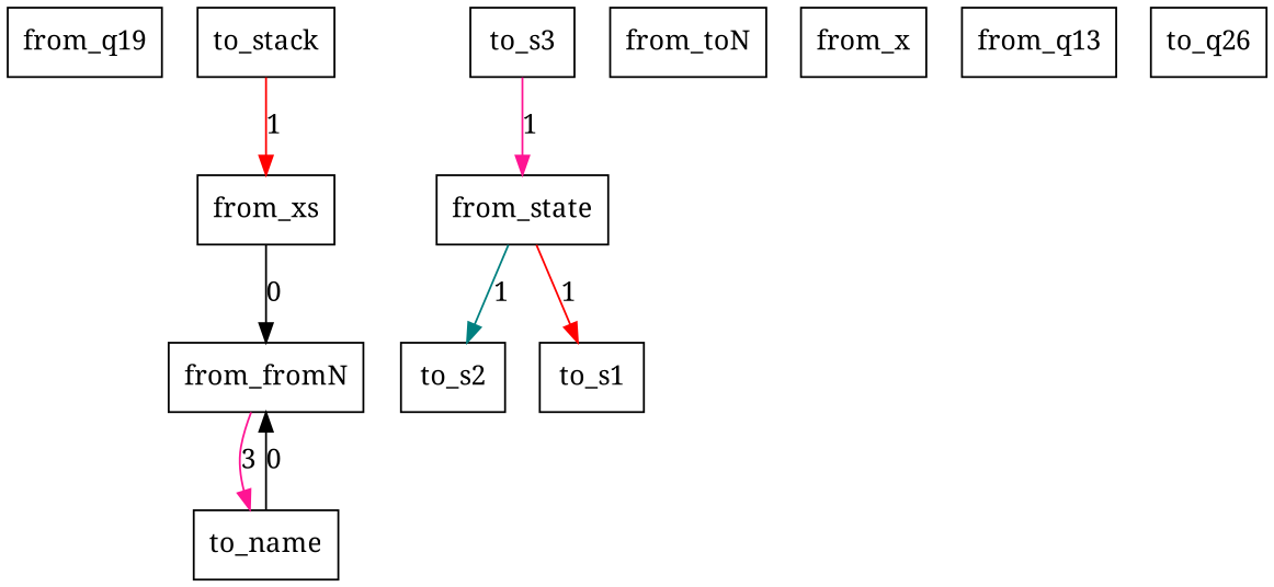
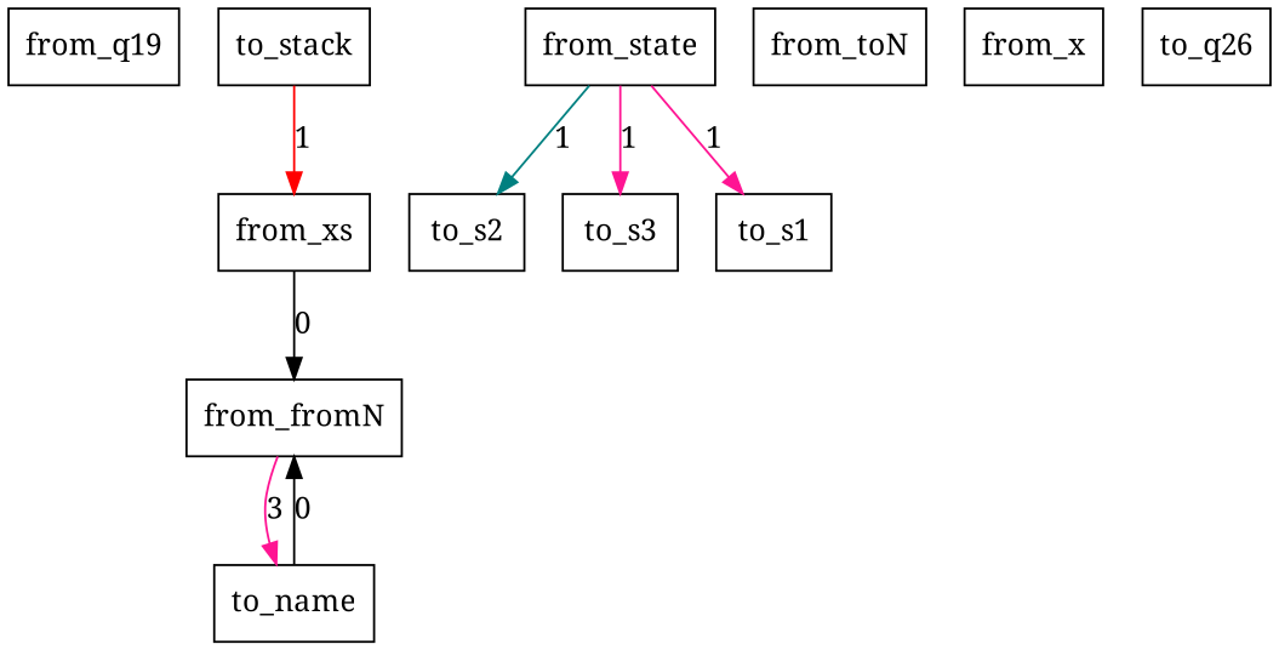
  digraph {
    fontname="Noto Serif"
    rankdir=TB
    node [fillcolor=white fontname="Noto Serif" shape=box style=filled]
    edge [color=deeppink fontname="Noto Serif"]
    n1 [label=<from_q19>]
    n2 [label=<from_fromN>]
    n3 [label=<to_name>]
    n4 [label=<from_xs>]
    n5 [label=<to_stack>]
    n6 [label=<from_state>]
    n7 [label=<to_s2>]
    n8 [label=<to_s3>]
    n9 [label=<to_s1>]
    n10 [label=<from_toN>]
    n11 [label=<from_x>]
-   n12 [label=<from_q13>]
    n13 [label=<to_q26>]
    n2 -> n3 [label=3]
    n3 -> n2 [color=black label=0]
    n4 -> n2 [color=black label=0]
    n5 -> n4 [color=red label=1]
    n6 -> n7 [color=teal label=1]
-   n8 -> n6 [label=1]
-   n6 -> n9 [color=red label=1]
+   n6 -> n8 [label=1]
+   n6 -> n9 [label=1]
  }
